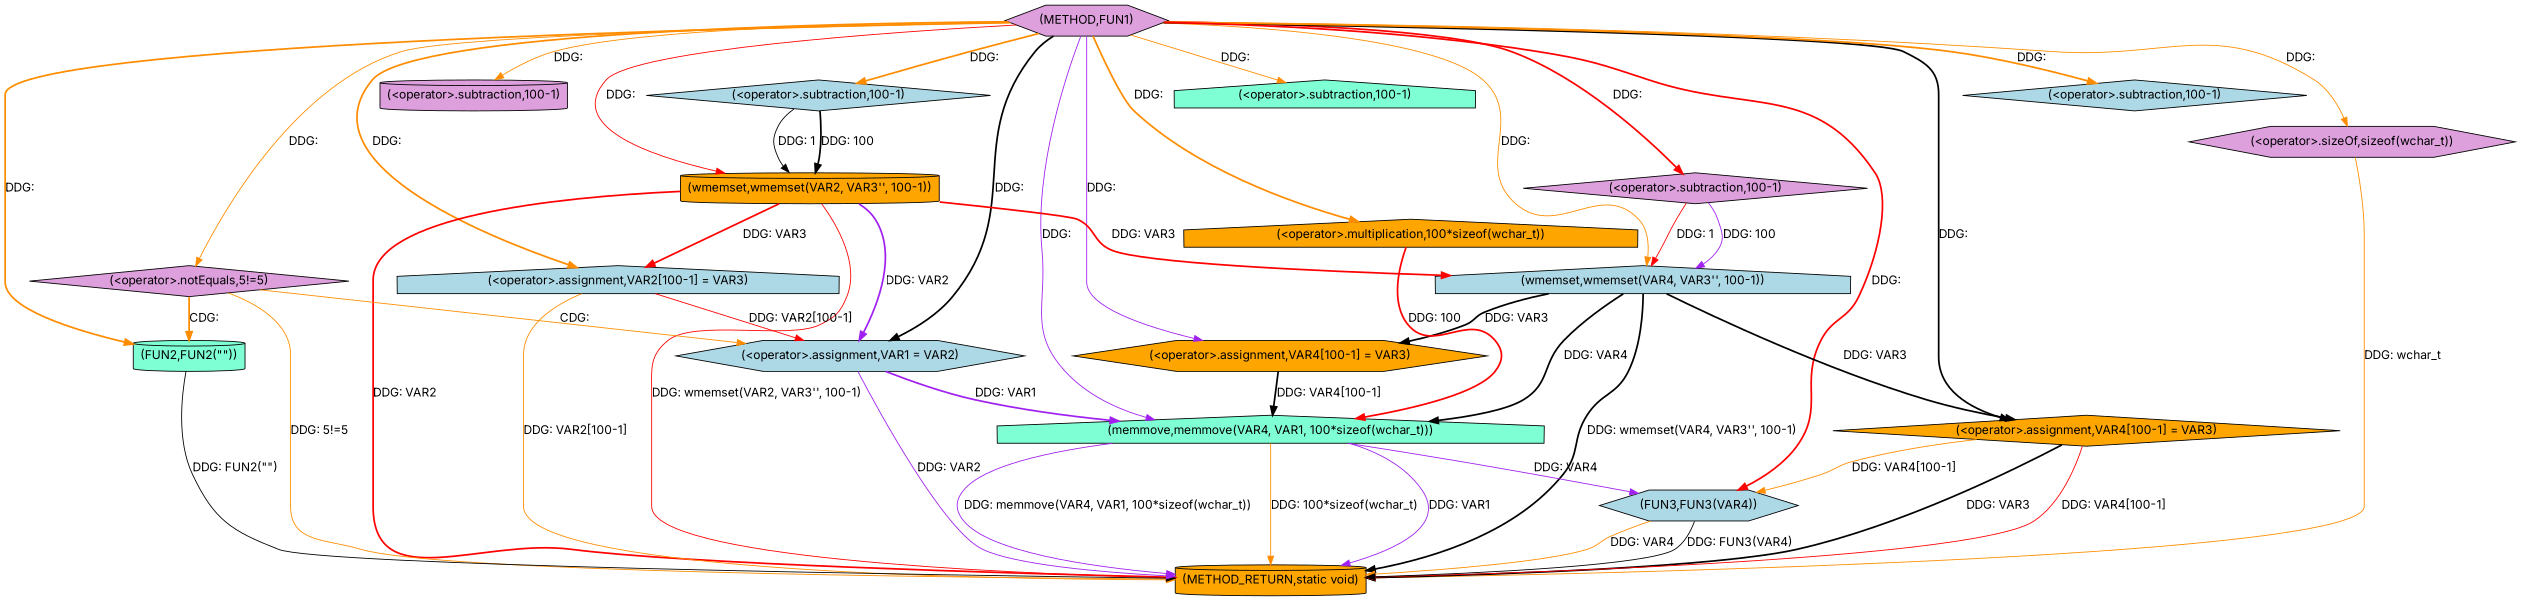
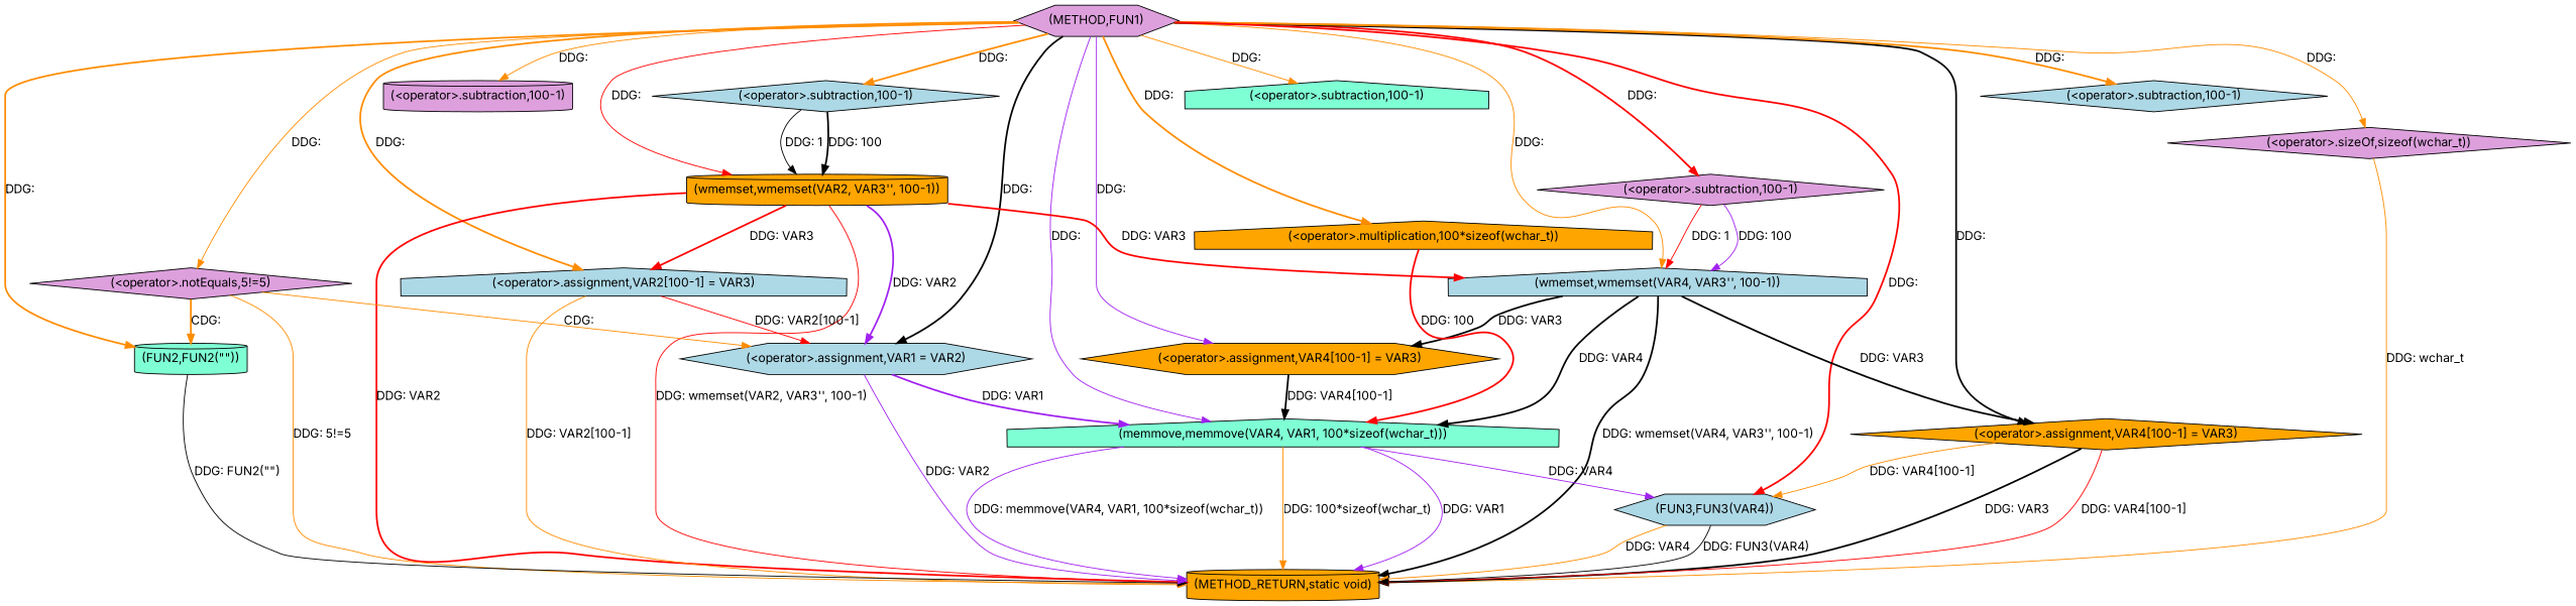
  digraph {
    fontname=Inter
    node [fillcolor=lightblue fontname=Inter shape=hexagon style=filled]
    edge [color=darkorange fontname=Inter style=solid]
    n1 [fillcolor=plum label="(METHOD,FUN1)"]
    n2 [fillcolor=orange label="(wmemset,wmemset(VAR2, VAR3'', 100-1))" shape=cylinder]
    n3 [label="(<operator>.subtraction,100-1)" shape=diamond]
    n4 [label="(<operator>.assignment,VAR2[100-1] = VAR3)" shape=house]
    n5 [fillcolor=plum label="(<operator>.subtraction,100-1)" shape=cylinder]
    n6 [fillcolor=plum label="(<operator>.notEquals,5!=5)" shape=diamond]
    n7 [fillcolor=aquamarine label="(FUN2,FUN2(\"\"))" shape=cylinder]
    n8 [label="(<operator>.assignment,VAR1 = VAR2)"]
    n9 [label="(wmemset,wmemset(VAR4, VAR3'', 100-1))" shape=house]
    n10 [fillcolor=plum label="(<operator>.subtraction,100-1)" shape=diamond]
    n11 [fillcolor=orange label="(<operator>.assignment,VAR4[100-1] = VAR3)"]
    n12 [fillcolor=aquamarine label="(<operator>.subtraction,100-1)" shape=house]
    n13 [fillcolor=aquamarine label="(memmove,memmove(VAR4, VAR1, 100*sizeof(wchar_t)))" shape=house]
    n14 [fillcolor=orange label="(<operator>.multiplication,100*sizeof(wchar_t))" shape=house]
-   n15 [fillcolor=plum label="(<operator>.sizeOf,sizeof(wchar_t))"]
+   n15 [fillcolor=plum label="(<operator>.sizeOf,sizeof(wchar_t))" shape=diamond]
    n16 [fillcolor=orange label="(<operator>.assignment,VAR4[100-1] = VAR3)" shape=diamond]
    n17 [label="(<operator>.subtraction,100-1)" shape=diamond]
    n18 [label="(FUN3,FUN3(VAR4))"]
    n19 [fillcolor=orange label="(METHOD_RETURN,static void)" shape=cylinder]
    n1 -> n2 [color=red label="DDG: "]
    n1 -> n3 [label="DDG: " style=bold]
    n1 -> n4 [label="DDG: " style=bold]
    n1 -> n5 [label="DDG: "]
    n1 -> n6 [label="DDG: "]
    n1 -> n7 [label="DDG: " style=bold]
    n1 -> n8 [color=black label="DDG: " style=bold]
    n1 -> n9 [label="DDG: "]
    n1 -> n10 [color=red label="DDG: " style=bold]
    n1 -> n11 [color=purple label="DDG: "]
    n1 -> n12 [label="DDG: "]
    n1 -> n13 [color=purple label="DDG: "]
    n1 -> n14 [label="DDG: " style=bold]
    n1 -> n15 [label="DDG: "]
    n1 -> n16 [color=black label="DDG: " style=bold]
    n1 -> n17 [label="DDG: " style=bold]
    n1 -> n18 [color=red label="DDG: " style=bold]
    n2 -> n4 [color=red label="DDG: VAR3" style=bold]
    n2 -> n8 [color=purple label="DDG: VAR2" style=bold]
    n2 -> n9 [color=red label="DDG: VAR3" style=bold]
    n2 -> n19 [color=red label="DDG: wmemset(VAR2, VAR3'', 100-1)"]
    n2 -> n19 [color=red label="DDG: VAR2" style=bold]
    n3 -> n2 [color=black label="DDG: 100" style=bold]
    n3 -> n2 [color=black label="DDG: 1"]
    n4 -> n8 [color=red label="DDG: VAR2[100-1]"]
    n4 -> n19 [label="DDG: VAR2[100-1]"]
    n6 -> n7 [label="CDG: " style=bold]
    n6 -> n8 [label="CDG: "]
    n6 -> n19 [label="DDG: 5!=5"]
    n7 -> n19 [color=black label="DDG: FUN2(\"\")"]
    n8 -> n13 [color=purple label="DDG: VAR1" style=bold]
    n8 -> n19 [color=purple label="DDG: VAR2"]
    n9 -> n11 [color=black label="DDG: VAR3" style=bold]
    n9 -> n13 [color=black label="DDG: VAR4" style=bold]
    n9 -> n16 [color=black label="DDG: VAR3" style=bold]
    n9 -> n19 [color=black label="DDG: wmemset(VAR4, VAR3'', 100-1)" style=bold]
    n10 -> n9 [color=purple label="DDG: 100"]
    n10 -> n9 [color=red label="DDG: 1"]
    n11 -> n13 [color=black label="DDG: VAR4[100-1]" style=bold]
    n13 -> n18 [color=purple label="DDG: VAR4"]
    n13 -> n19 [color=purple label="DDG: VAR1"]
    n13 -> n19 [color=purple label="DDG: memmove(VAR4, VAR1, 100*sizeof(wchar_t))"]
    n13 -> n19 [label="DDG: 100*sizeof(wchar_t)"]
    n14 -> n13 [color=red label="DDG: 100" style=bold]
    n15 -> n19 [label="DDG: wchar_t"]
    n16 -> n18 [label="DDG: VAR4[100-1]"]
    n16 -> n19 [color=black label="DDG: VAR3" style=bold]
    n16 -> n19 [color=red label="DDG: VAR4[100-1]"]
    n18 -> n19 [label="DDG: VAR4"]
    n18 -> n19 [color=black label="DDG: FUN3(VAR4)"]
  }
